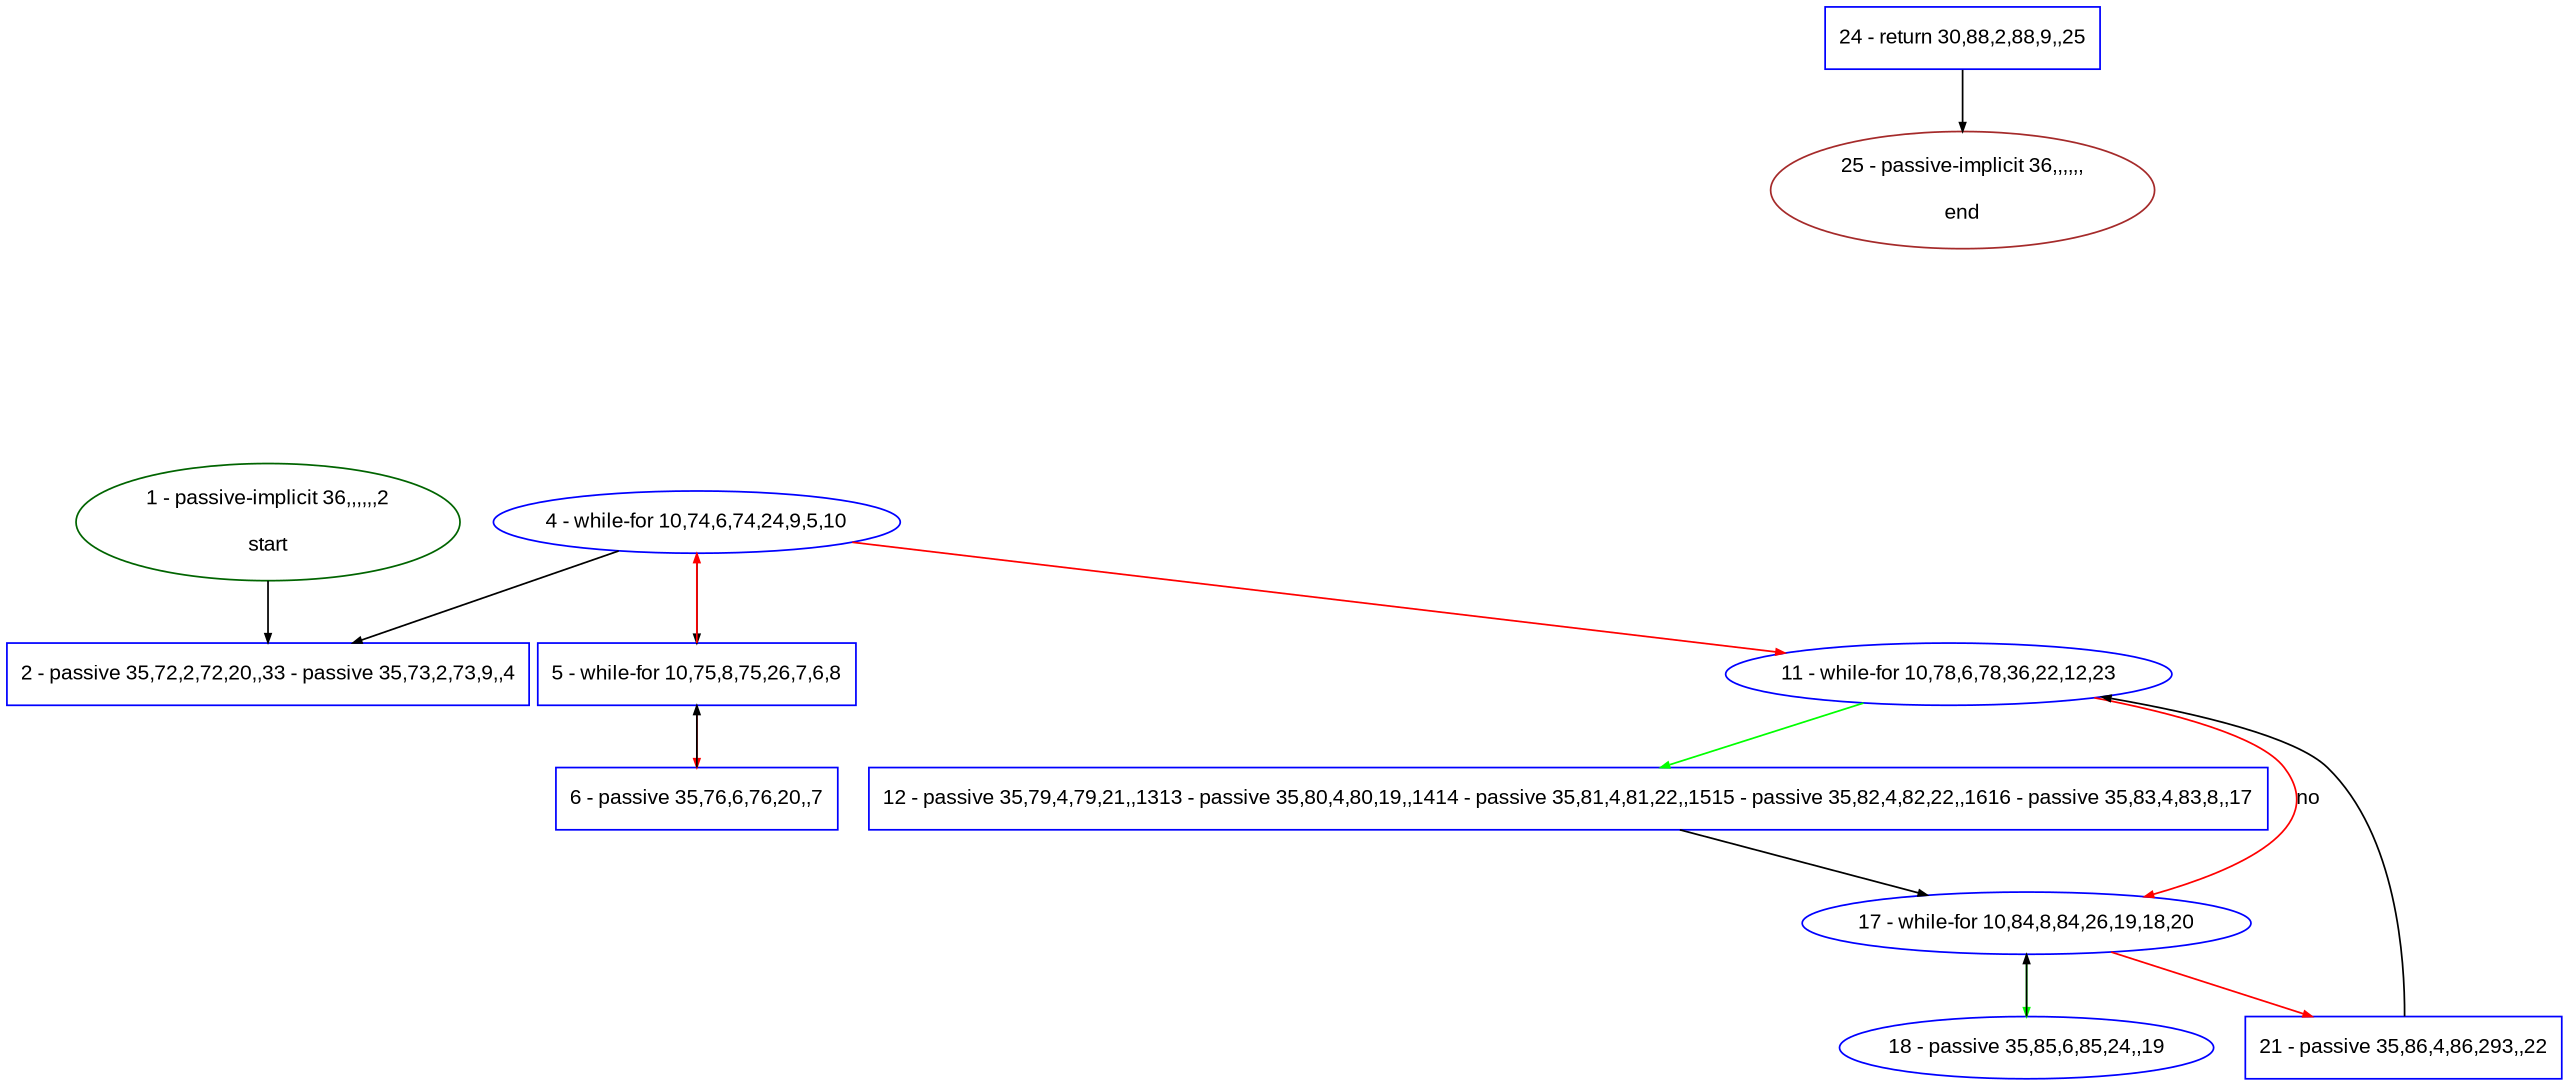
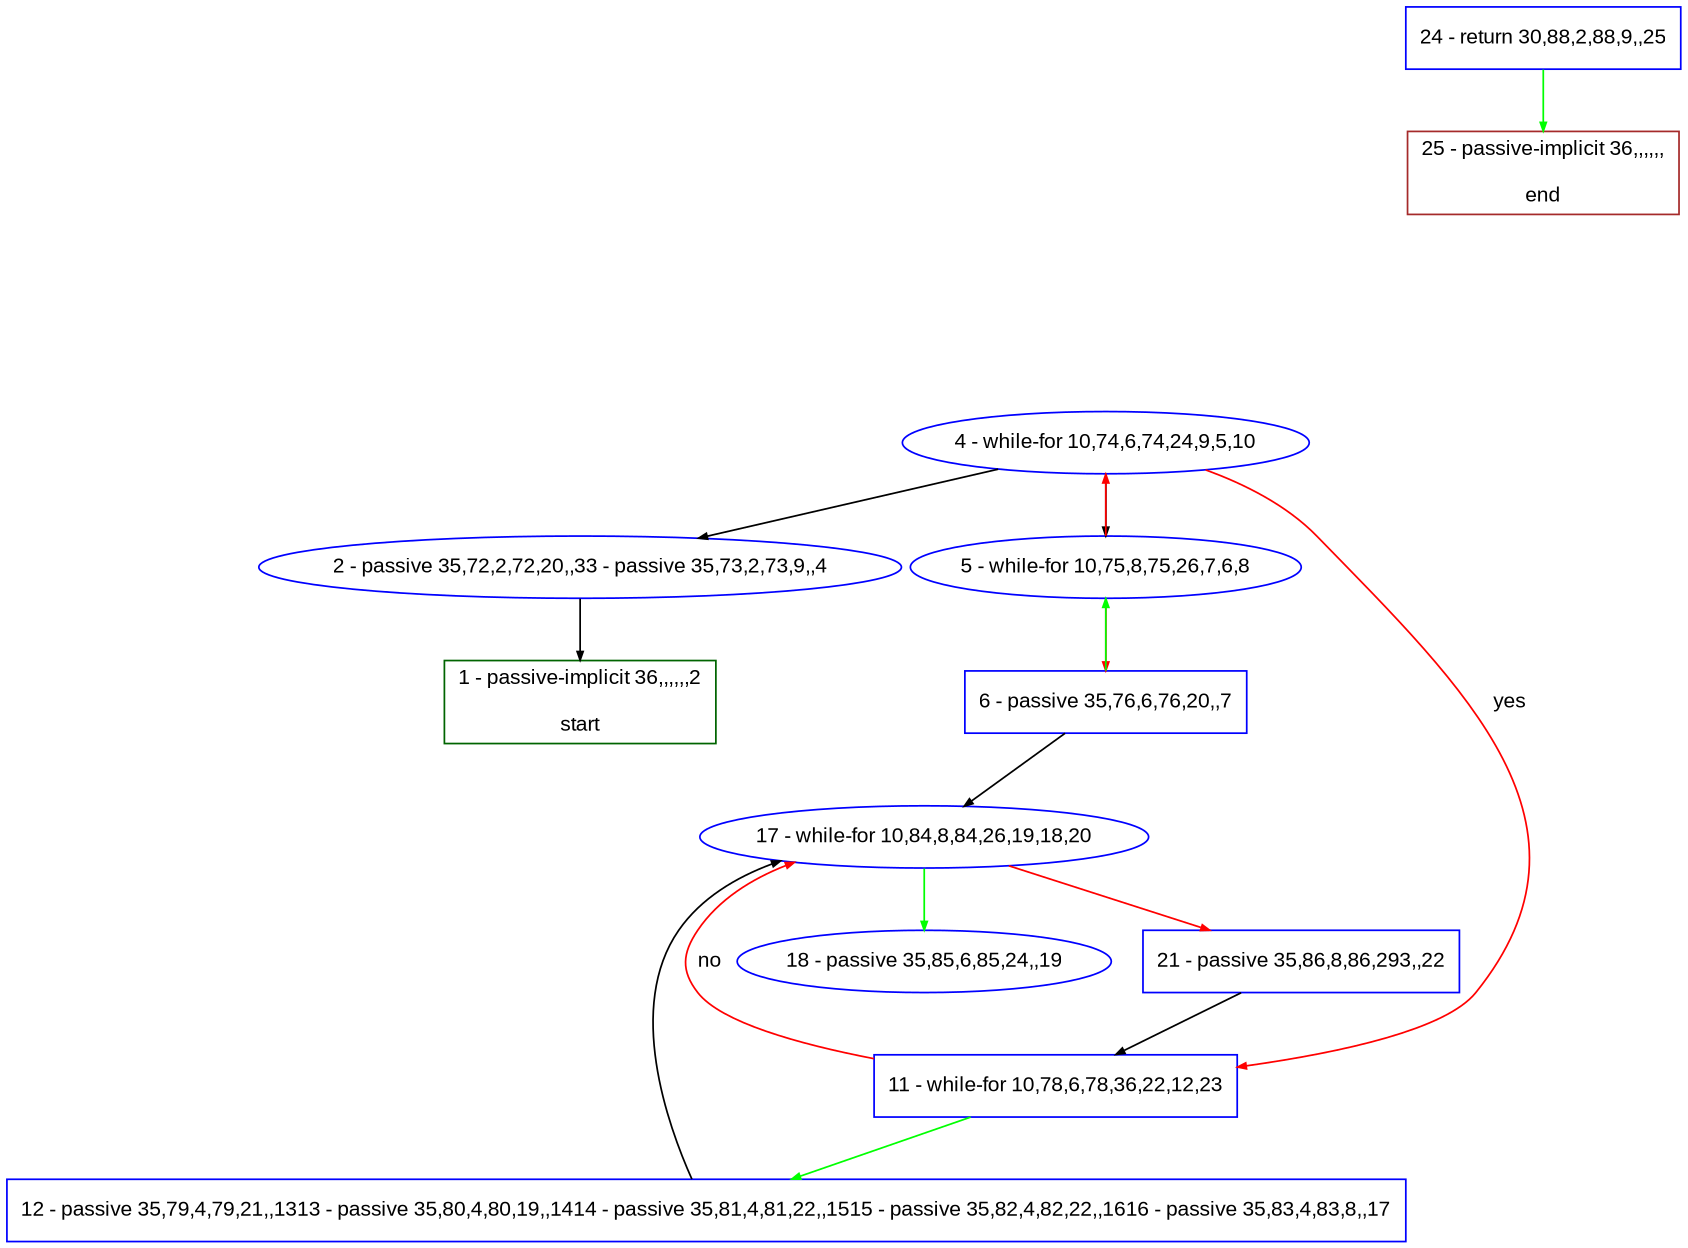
  digraph {
    bgcolor=white
    compound=true
    fillcolor="#FFFFCC"
    fontname=Arial
    fontsize=12
    pack=true
    packmode=clust
    style="rounded,filled"
    node [color="#0000ff" compound=true fillcolor="#ffffff" fixedsize=false fontname=Arial fontsize=12 node_initialized=no shape=box style=filled]
    edge [arrowhead=normal arrowsize=0.5 arrowtail=none color="#000000" compound=true dir=forward fontcolor=black fontname=Arial fontsize=12]
-   n1 [label="2 - passive 35,72,2,72,20,,33 - passive 35,73,2,73,9,,4"]
+   n1 [label="2 - passive 35,72,2,72,20,,33 - passive 35,73,2,73,9,,4" shape=ellipse]
    n2 [label="4 - while-for 10,74,6,74,24,9,5,10" shape=oval]
-   n3 [label="5 - while-for 10,75,8,75,26,7,6,8"]
-   n4 [label="11 - while-for 10,78,6,78,36,22,12,23" shape=oval]
-   n5 [color="#006400" label="1 - passive-implicit 36,,,,,,2\n\nstart" shape=ellipse]
+   n3 [label="5 - while-for 10,75,8,75,26,7,6,8" shape=oval]
+   n4 [label="11 - while-for 10,78,6,78,36,22,12,23"]
+   n5 [color="#006400" label="1 - passive-implicit 36,,,,,,2\n\nstart"]
    n6 [label="6 - passive 35,76,6,76,20,,7"]
    n7 [label="12 - passive 35,79,4,79,21,,1313 - passive 35,80,4,80,19,,1414 - passive 35,81,4,81,22,,1515 - passive 35,82,4,82,22,,1616 - passive 35,83,4,83,8,,17"]
    n8 [label="17 - while-for 10,84,8,84,26,19,18,20" shape=oval]
    n9 [label="24 - return 30,88,2,88,9,,25"]
-   n10 [color="#a52a2a" label="25 - passive-implicit 36,,,,,,\n\nend" shape=ellipse]
+   n10 [color="#a52a2a" label="25 - passive-implicit 36,,,,,,\n\nend"]
    n11 [label="18 - passive 35,85,6,85,24,,19" shape=ellipse]
-   n12 [label="21 - passive 35,86,4,86,293,,22"]
+   n12 [label="21 - passive 35,86,8,86,293,,22"]
    n2 -> n1
    n2 -> n3 [label=yes]
    n2 -> n4 [color="#ff0000" label=yes]
    n3 -> n2 [color="#ff0000" label=no]
    n3 -> n6 [color="#ff0000" label=yes]
    n4 -> n7 [color="#00ff00" label=yes]
    n4 -> n8 [color="#ff0000" label=no]
-   n5 -> n1
-   n6 -> n3
+   n1 -> n5
+   n6 -> n3 [color="#00ff00"]
    n7 -> n8
-   n8 -> n11 [color="#00ff00" label=no]
+   n8 -> n11 [color="#00ff00" label=yes]
    n8 -> n12 [color="#ff0000" label=no]
-   n9 -> n10
-   n11 -> n8
+   n9 -> n10 [color="#00ff00"]
+   n6 -> n8
    n12 -> n4
  }
